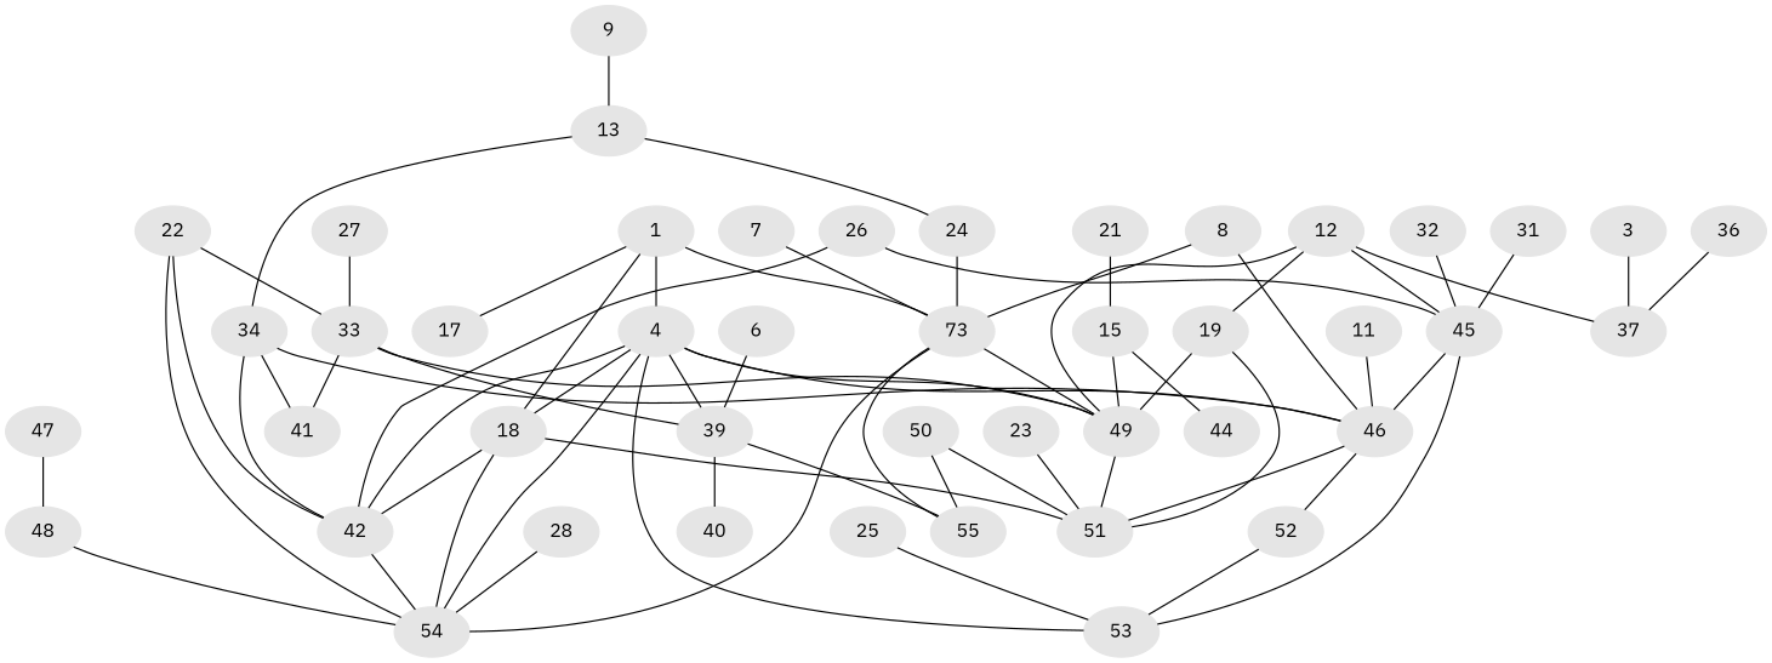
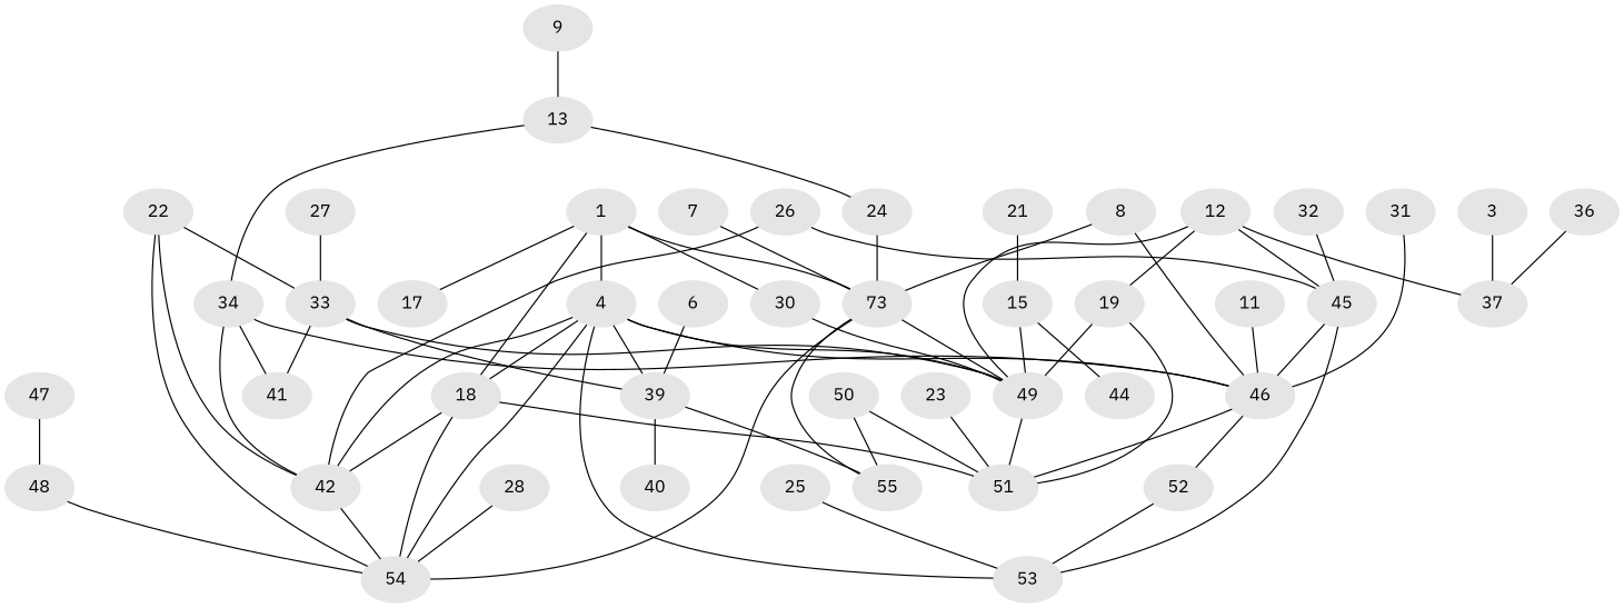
  graph {
    fontname="IBM Plex Sans"
    node [color=gray90 fontname="IBM Plex Sans" style=filled]
    edge [fontname="IBM Plex Sans" weight=1.0]
    1
    4
    17
    18
+   30
    n6 [label=73]
    39
    42
    46
    49
    53
    54
    51
    55
    3
    37
    40
    52
    6
    7
    8
    9
    13
    24
    34
    11
    12
    19
    45
    41
    15
    44
    21
    22
    33
    23
    25
    26
    27
    28
    31
    32
    36
    47
    48
    50
    1 -- 4
    1 -- 17
    1 -- 18
+   1 -- 30
    1 -- n6
    4 -- 18
    4 -- 39
    4 -- 42
    4 -- 46
    4 -- 49 [weight=2.0]
    4 -- 53
    4 -- 54
    18 -- 42
    18 -- 54 [weight=2.0]
    18 -- 51
+   30 -- 49 [weight=2.0]
    n6 -- 49
    n6 -- 54
    n6 -- 55
    39 -- 55
    39 -- 40
    42 -- 54
    46 -- 51
    46 -- 52
    49 -- 51
    3 -- 37
    52 -- 53
    6 -- 39
    7 -- n6
    8 -- n6
    8 -- 46
    9 -- 13
    13 -- 24
    13 -- 34
    24 -- n6 [weight=2.0]
    34 -- 42
    34 -- 46
    34 -- 41
    11 -- 46
    12 -- 49
    12 -- 37
    12 -- 19
    12 -- 45
    19 -- 49
    19 -- 51
    45 -- 46 [weight=2.0]
    45 -- 53
    15 -- 49
    15 -- 44
    21 -- 15
    22 -- 42
    22 -- 54
    22 -- 33
    33 -- 39
    33 -- 49 [weight=2.0]
    33 -- 41
    23 -- 51
    25 -- 53
    26 -- 42
    26 -- 45
    27 -- 33
    28 -- 54
-   31 -- 45
+   31 -- 46
    32 -- 45
    36 -- 37
    47 -- 48
    48 -- 54
    50 -- 51
    50 -- 55
  }
